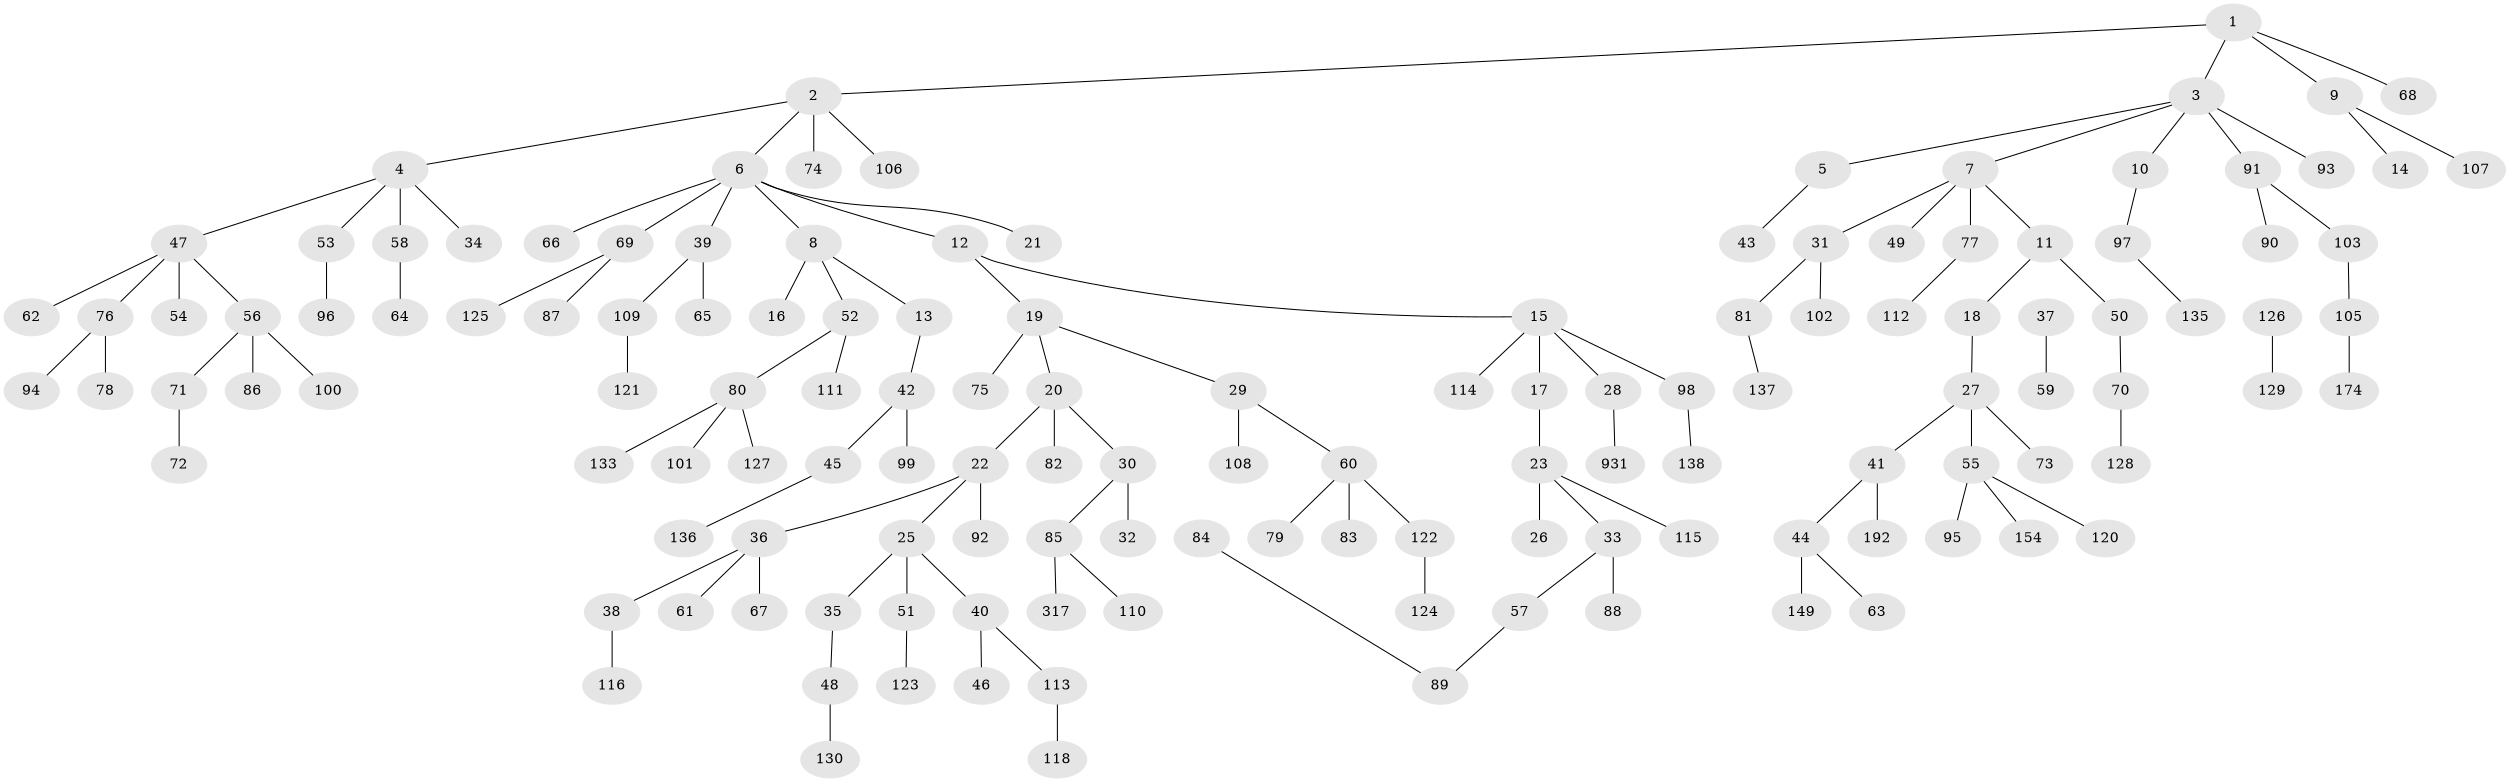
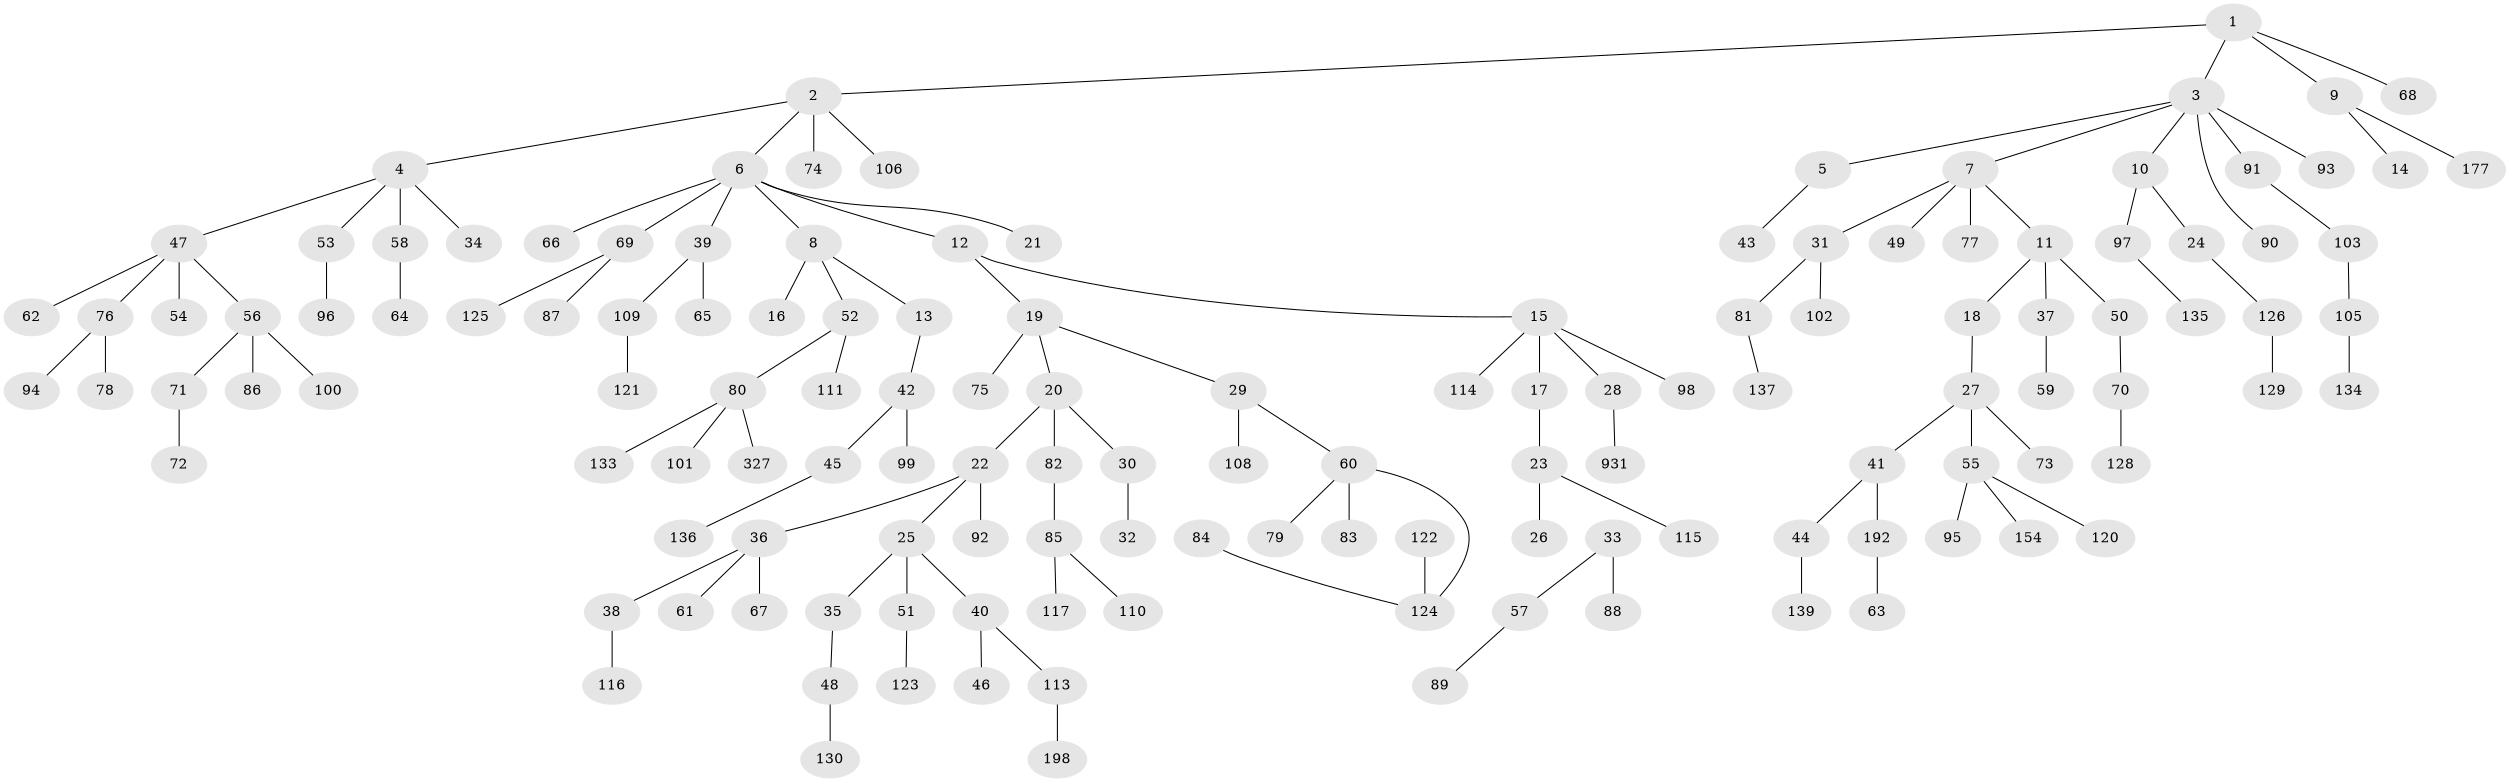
  graph {
    node [color=gray90 style=filled]
    1
    2
    3
    9
    68
    4
    6
    74
    106
    5
    7
    10
    90
    91
    93
    14
-   107
+   107 [label=177]
    34
    47
    53
    58
    8
    12
    21
    66
    69
    39
    43
    11
    31
    49
    77
+   24
    97
    103
    54
    56
    62
    76
    96
    64
    13
    16
    52
    15
    19
    87
    125
    18
    37
    50
    81
    102
-   112
    42
    80
    111
    126
    135
    27
    59
    70
    17
    28
    98
    114
    20
    29
    75
    45
    99
    23
    n73 [label=931]
-   138
    26
    33
    115
    41
    55
    73
    22
    30
    82
    60
    108
    25
    36
    92
    32
    85
    65
    109
    35
    40
    51
    67
    38
    61
    57
    88
    129
    48
    46
    113
    123
    44
    n107 [label=192]
    95
    n109 [label=154]
    120
    79
    83
    122
    110
-   117 [label=317]
+   117
    137
    89
    130
    116
    121
-   118
+   118 [label=198]
    63
-   139 [label=149]
+   139
    136
    71
    86
    100
    78
    94
    128
    101
-   127
+   127 [label=327]
    133
    72
    84
    124
    105
-   134 [label=174]
+   134
    1 -- 2
    1 -- 3
    1 -- 9
    1 -- 68
    2 -- 4
    2 -- 6
    2 -- 74
    2 -- 106
    3 -- 5
    3 -- 7
    3 -- 10
-   91 -- 90
+   3 -- 90
    3 -- 91
    3 -- 93
    9 -- 14
    9 -- 107
    4 -- 34
    4 -- 47
    4 -- 53
    4 -- 58
    6 -- 8
    6 -- 12
    6 -- 21
    6 -- 66
    6 -- 69
    6 -- 39
    5 -- 43
    7 -- 11
    7 -- 31
    7 -- 49
    7 -- 77
+   10 -- 24
    10 -- 97
    91 -- 103
    47 -- 54
    47 -- 56
    47 -- 62
    47 -- 76
    53 -- 96
    58 -- 64
    8 -- 13
    8 -- 16
    8 -- 52
    12 -- 15
    12 -- 19
    69 -- 87
    69 -- 125
    39 -- 65
    39 -- 109
    11 -- 18
+   11 -- 37
    11 -- 50
    31 -- 81
    31 -- 102
-   77 -- 112
+   24 -- 126
    97 -- 135
    103 -- 105
    56 -- 71
    56 -- 86
    56 -- 100
    76 -- 78
    76 -- 94
    13 -- 42
    52 -- 80
    52 -- 111
    15 -- 17
    15 -- 28
    15 -- 98
    15 -- 114
    19 -- 20
    19 -- 29
    19 -- 75
    18 -- 27
    37 -- 59
    50 -- 70
    81 -- 137
    42 -- 45
    42 -- 99
    80 -- 101
    80 -- 127
    80 -- 133
    126 -- 129
    27 -- 41
    27 -- 55
    27 -- 73
    70 -- 128
    17 -- 23
    28 -- n73
-   98 -- 138
    20 -- 22
    20 -- 30
    20 -- 82
    29 -- 60
    29 -- 108
    45 -- 136
    23 -- 26
-   23 -- 33
    23 -- 115
    33 -- 57
    33 -- 88
    41 -- 44
    41 -- n107
    55 -- 95
    55 -- n109
    55 -- 120
    22 -- 25
    22 -- 36
    22 -- 92
    30 -- 32
-   30 -- 85
+   82 -- 85
    60 -- 79
    60 -- 83
-   60 -- 122
+   60 -- 124
    25 -- 35
    25 -- 40
    25 -- 51
    36 -- 67
    36 -- 38
    36 -- 61
    85 -- 110
    85 -- 117
    109 -- 121
    35 -- 48
    40 -- 46
    40 -- 113
    51 -- 123
    38 -- 116
    57 -- 89
    48 -- 130
    113 -- 118
-   44 -- 63
+   n107 -- 63
    44 -- 139
    122 -- 124
    71 -- 72
-   84 -- 89
+   84 -- 124
    105 -- 134
  }
